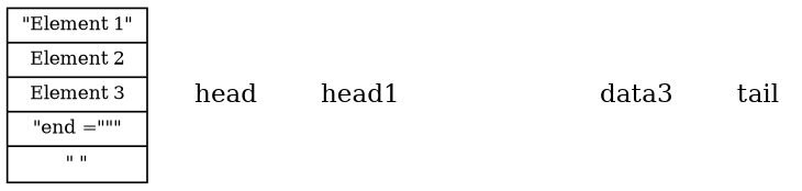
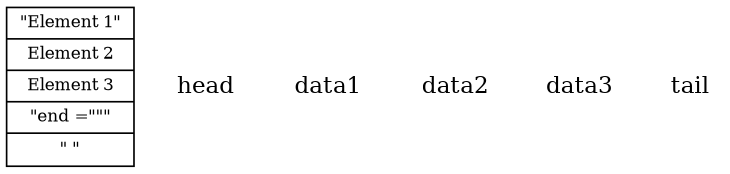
  digraph {
    rank=same
    node [shape=plaintext]
    n1 [fontsize=10 label="{\"Element 1\" | Element 2 | Element 3 | \"end =\"\"\" | \"       \"}" shape=record]
    n2 [label=head width=0]
-   n3 [label=head1 width=0]
+   n3 [label=data1 width=0]
+   n4 [label=data2 width=0]
    n5 [label=data3 width=0]
    n6 [label=tail width=0]
  }
